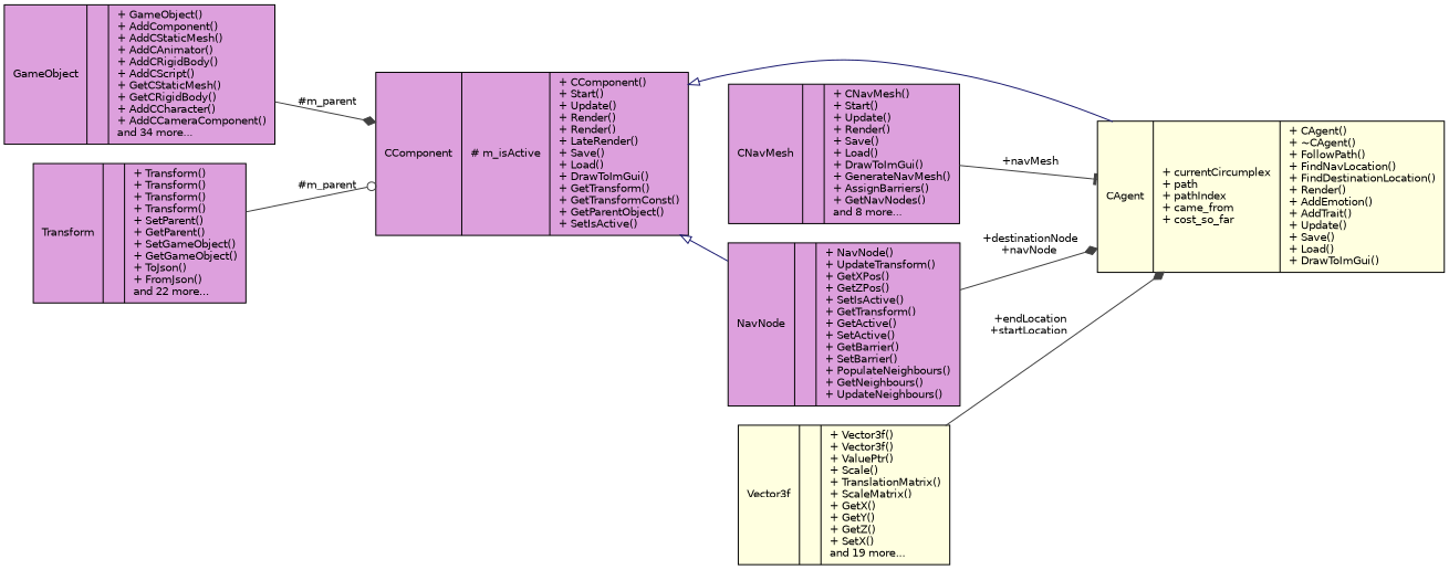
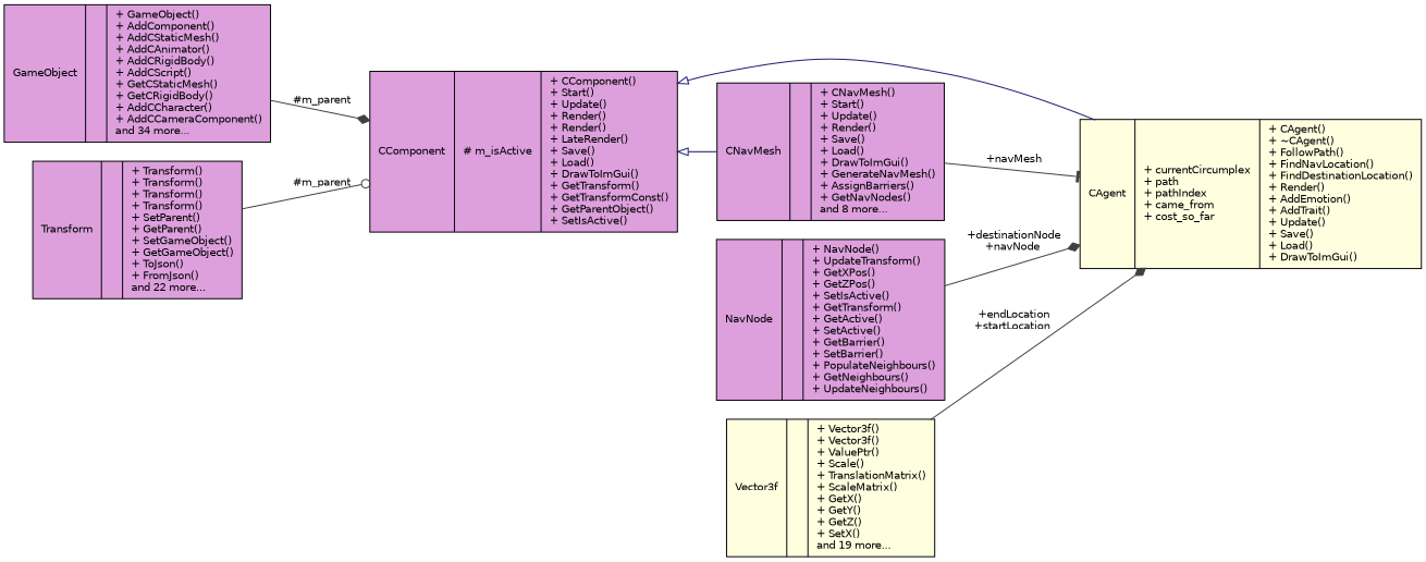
  digraph {
    rankdir=LR
    node [color=black fillcolor=plum fontname=Helvetica fontsize=10 shape=record style=filled]
    edge [color=grey25 fontname=Helvetica fontsize=10 labelfontname=Helvetica labelfontsize=10 style=solid arrowhead=diamond]
    n1 [fillcolor=lightyellow fontcolor=black height=0.2 label="{CAgent\n|+ currentCircumplex\l+ path\l+ pathIndex\l+ came_from\l+ cost_so_far\l|+ CAgent()\l+ ~CAgent()\l+ FollowPath()\l+ FindNavLocation()\l+ FindDestinationLocation()\l+ Render()\l+ AddEmotion()\l+ AddTrait()\l+ Update()\l+ Save()\l+ Load()\l+ DrawToImGui()\l}" width=0.4]
    n2 [height=0.2 label="{CComponent\n|# m_isActive\l|+ CComponent()\l+ Start()\l+ Update()\l+ Render()\l+ Render()\l+ LateRender()\l+ Save()\l+ Load()\l+ DrawToImGui()\l+ GetTransform()\l+ GetTransformConst()\l+ GetParentObject()\l+ SetIsActive()\l}" width=0.4]
    n3 [height=0.2 label="{CNavMesh\n||+ CNavMesh()\l+ Start()\l+ Update()\l+ Render()\l+ Save()\l+ Load()\l+ DrawToImGui()\l+ GenerateNavMesh()\l+ AssignBarriers()\l+ GetNavNodes()\land 8 more...\l}" width=0.4]
    n4 [height=0.2 label="{GameObject\n||+ GameObject()\l+ AddComponent()\l+ AddCStaticMesh()\l+ AddCAnimator()\l+ AddCRigidBody()\l+ AddCScript()\l+ GetCStaticMesh()\l+ GetCRigidBody()\l+ AddCCharacter()\l+ AddCCameraComponent()\land 34 more...\l}" width=0.4]
    n5 [height=0.2 label="{Transform\n||+ Transform()\l+ Transform()\l+ Transform()\l+ Transform()\l+ SetParent()\l+ GetParent()\l+ SetGameObject()\l+ GetGameObject()\l+ ToJson()\l+ FromJson()\land 22 more...\l}" width=0.4]
    n6 [fillcolor=lightyellow height=0.2 label="{Vector3f\n||+ Vector3f()\l+ Vector3f()\l+ ValuePtr()\l+ Scale()\l+ TranslationMatrix()\l+ ScaleMatrix()\l+ GetX()\l+ GetY()\l+ GetZ()\l+ SetX()\land 19 more...\l}" width=0.4]
    n7 [height=0.2 label="{NavNode\n||+ NavNode()\l+ UpdateTransform()\l+ GetXPos()\l+ GetZPos()\l+ SetIsActive()\l+ GetTransform()\l+ GetActive()\l+ SetActive()\l+ GetBarrier()\l+ SetBarrier()\l+ PopulateNeighbours()\l+ GetNeighbours()\l+ UpdateNeighbours()\l}" width=0.4]
    n2 -> n1 [arrowtail=onormal color=midnightblue dir=back arrowhead=""]
-   n2 -> n7 [arrowtail=onormal color=midnightblue dir=back arrowhead=""]
+   n2 -> n3 [arrowtail=onormal color=midnightblue dir=back arrowhead=""]
    n3 -> n1 [arrowhead=tee label=" +navMesh"]
    n4 -> n2 [label=" #m_parent"]
    n5 -> n2 [arrowhead=odot label=" #m_parent"]
    n6 -> n1 [label=" +endLocation\n+startLocation"]
    n7 -> n1 [label=" +destinationNode\n+navNode"]
  }
